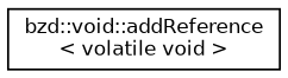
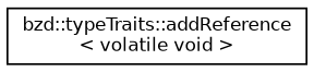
  digraph {
    rankdir=LR
-   n1 [color=black fillcolor=white fontname=Helvetica fontsize=10 height=0.2 label="bzd::void::addReference\l\< volatile void \>" shape=record style=filled width=0.4]
+   n1 [color=black fillcolor=white fontname=Helvetica fontsize=10 height=0.2 label="bzd::typeTraits::addReference\l\< volatile void \>" shape=record style=filled width=0.4]
  }
